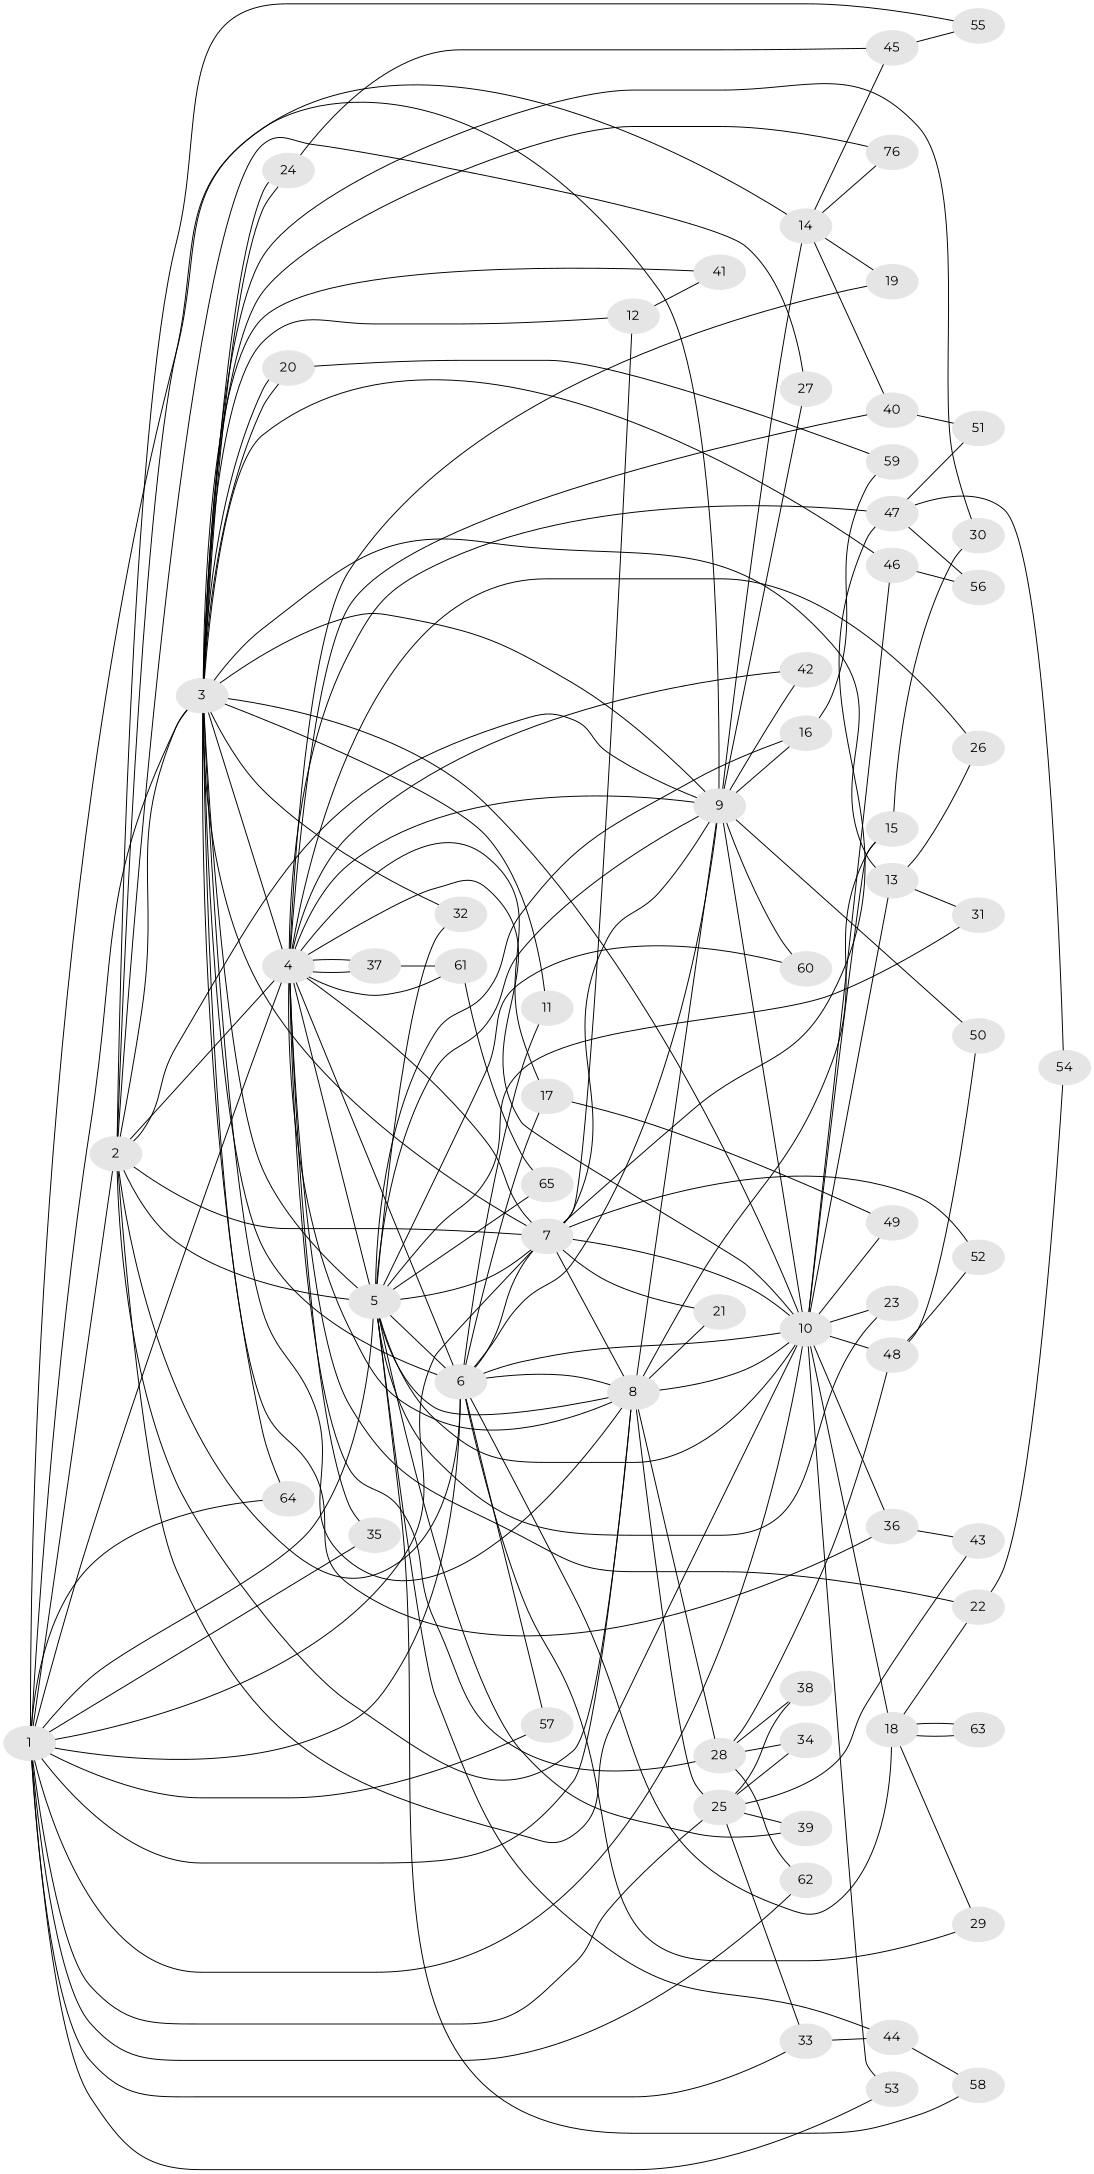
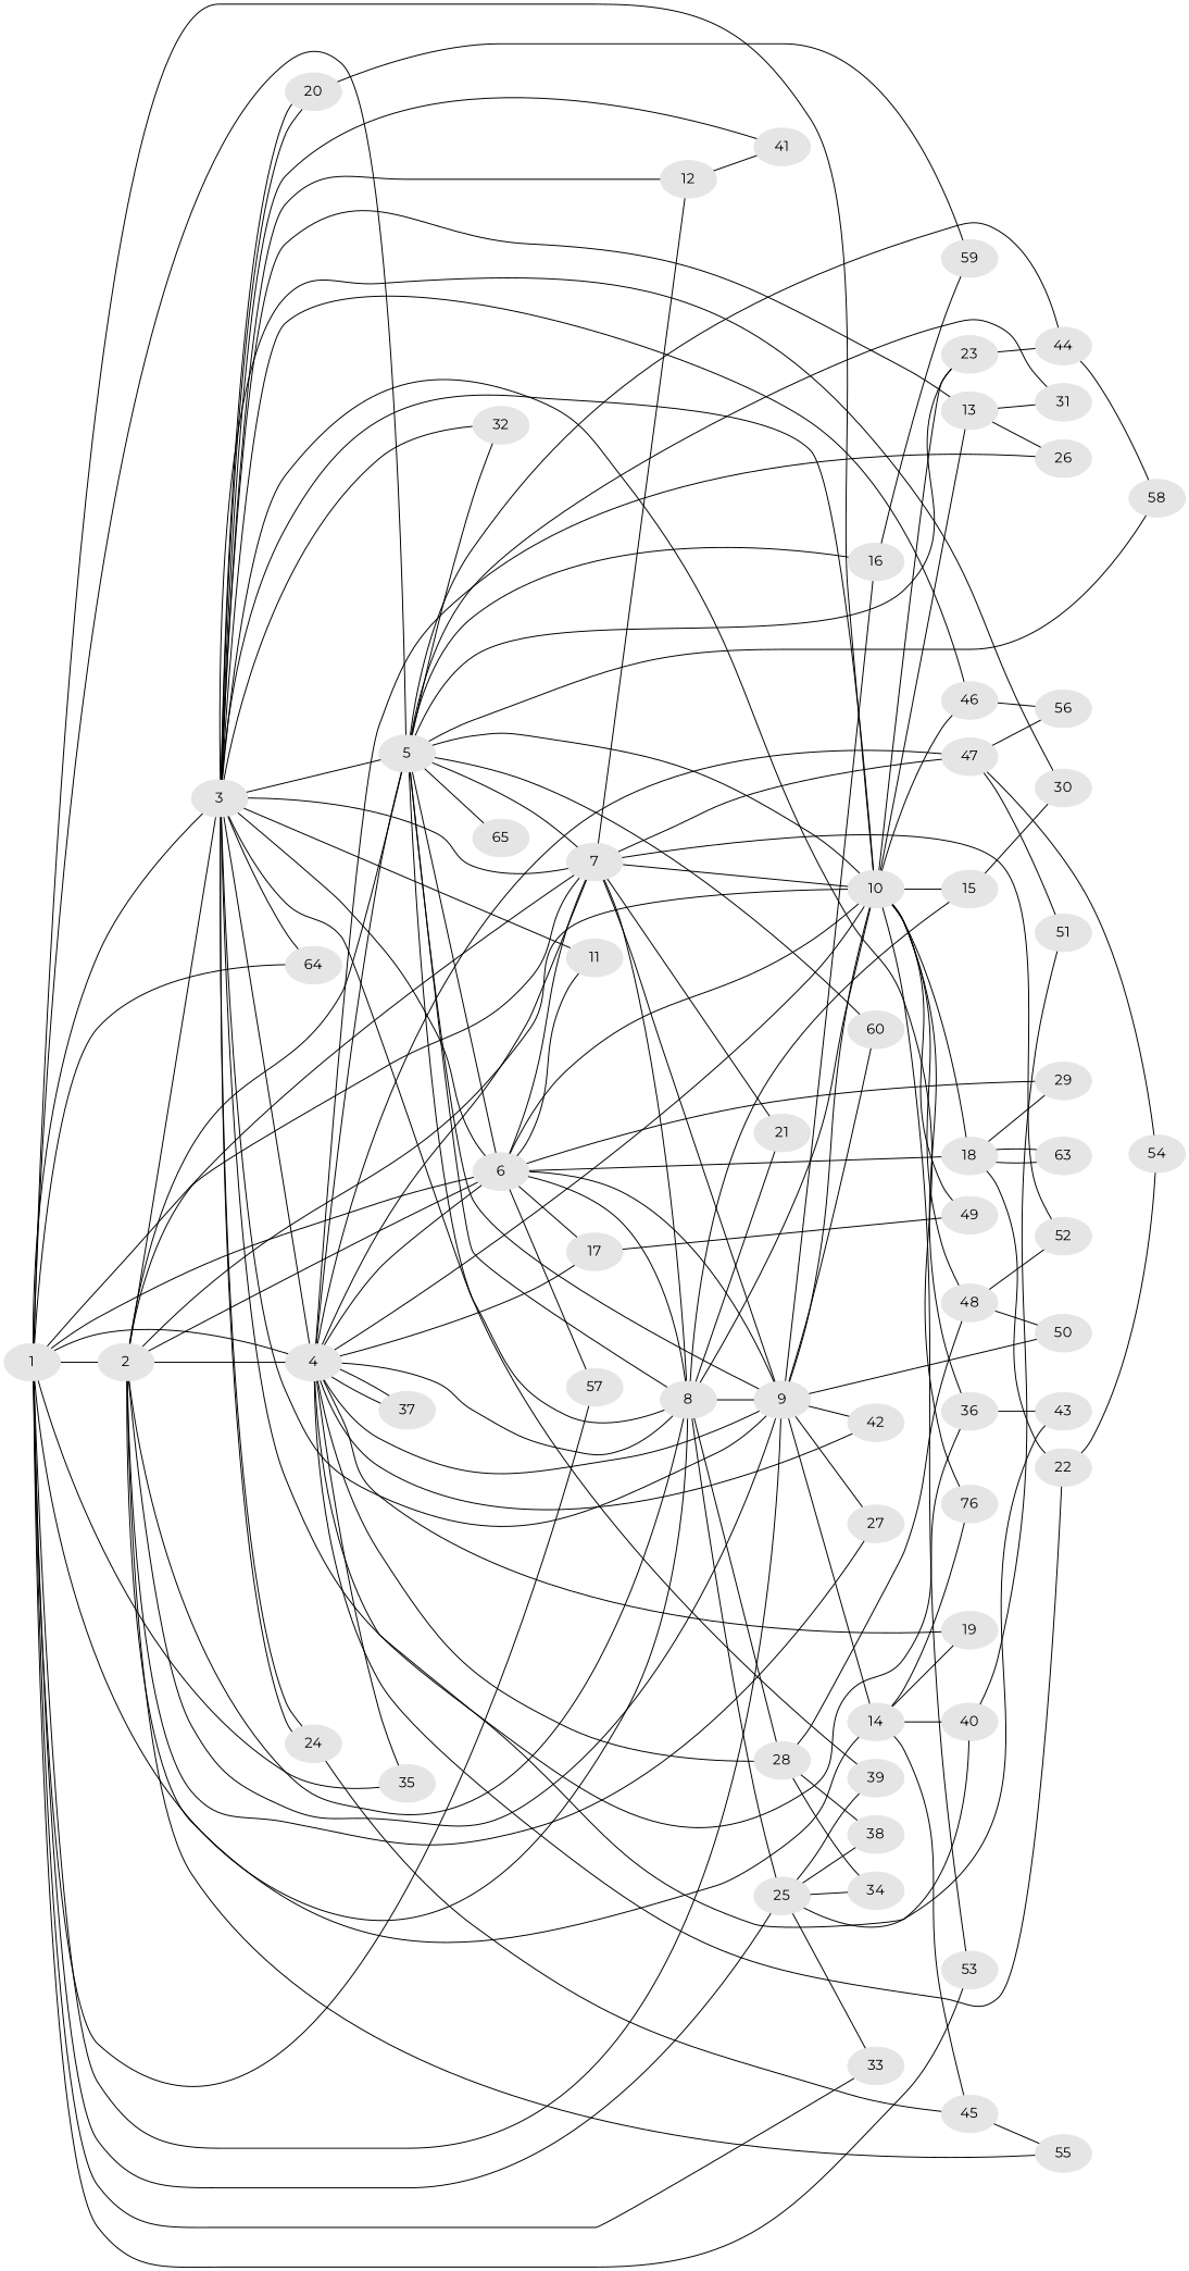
  graph {
    fontname=Montserrat
    rankdir=LR
    node [color=gray90 fontname=Montserrat style=filled]
    edge [fontname=Montserrat]
    1
    2
    3
    4
    5
    6
    7
    8
    9
    10
    25
    33
    35
    53
    57
-   62
    64
    14
    27
    55
    11
    12
    13
    20
    24
    30
    32
    36
    46
    n30 [label=76]
    41
    17
    19
    22
    26
    28
    37
    40
    42
    47
-   61
    16
    23
    31
    39
    44
    58
    60
    65
    18
    29
    21
    52
    15
    50
    48
    49
    34
    38
    43
    45
    59
    56
    54
    51
    63
    1 -- 2
    1 -- 3
    1 -- 4
    1 -- 5
    1 -- 6
    1 -- 7
    1 -- 8
    1 -- 9
    1 -- 10
    1 -- 25
    1 -- 33
    1 -- 35
    1 -- 53
    1 -- 57
-   1 -- 62
    1 -- 64
    2 -- 3
    2 -- 4
    2 -- 5
    2 -- 6
    2 -- 7
    2 -- 8
    2 -- 9
    2 -- 10
    2 -- 14
    2 -- 27
    2 -- 55
    3 -- 4
    3 -- 5
    3 -- 6
    3 -- 7
    3 -- 8
    3 -- 9
    3 -- 10
    3 -- 64
    3 -- 11
    3 -- 12
    3 -- 13
    3 -- 20
    3 -- 20
    3 -- 24
    3 -- 24
    3 -- 30
    3 -- 32
    3 -- 36
    3 -- 46
    3 -- n30
    3 -- 41
    4 -- 5
    4 -- 6
    4 -- 7
    4 -- 8
    4 -- 9
    4 -- 10
    4 -- 35
    4 -- 17
    4 -- 19
    4 -- 22
    4 -- 26
    4 -- 28
    4 -- 37
    4 -- 37
    4 -- 40
    4 -- 42
    4 -- 47
-   4 -- 61
    5 -- 6
    5 -- 7
    5 -- 8
    5 -- 9
    5 -- 10
    5 -- 32
    5 -- 16
    5 -- 23
    5 -- 31
    5 -- 39
    5 -- 44
    5 -- 58
    5 -- 60
    5 -- 65
    6 -- 7
    6 -- 8
    6 -- 9
    6 -- 10
    6 -- 57
    6 -- 11
    6 -- 17
    6 -- 18
    6 -- 29
    7 -- 8
    7 -- 9
    7 -- 10
    7 -- 12
    7 -- 47
    7 -- 21
    7 -- 52
    8 -- 9
    8 -- 10
    8 -- 25
    8 -- 28
    8 -- 21
    8 -- 15
    9 -- 10
    9 -- 14
    9 -- 27
    9 -- 42
    9 -- 16
    9 -- 60
    9 -- 50
    10 -- 53
    10 -- 13
    10 -- 36
    10 -- 46
    10 -- 23
    10 -- 18
    10 -- 15
    10 -- 48
    10 -- 49
    25 -- 33
    25 -- 39
    25 -- 34
    25 -- 38
    25 -- 43
    14 -- n30
    14 -- 19
    14 -- 40
    14 -- 45
    12 -- 41
    13 -- 26
    13 -- 31
    20 -- 59
    24 -- 45
    36 -- 43
    46 -- 56
    17 -- 49
    22 -- 54
-   28 -- 62
    28 -- 48
    28 -- 34
    28 -- 38
-   37 -- 61
    40 -- 51
    47 -- 56
    47 -- 54
    47 -- 51
-   61 -- 65
    16 -- 59
-   33 -- 44
+   23 -- 44
    44 -- 58
    18 -- 22
    18 -- 29
    18 -- 63
    18 -- 63
    15 -- 30
    48 -- 52
    48 -- 50
    45 -- 55
  }
